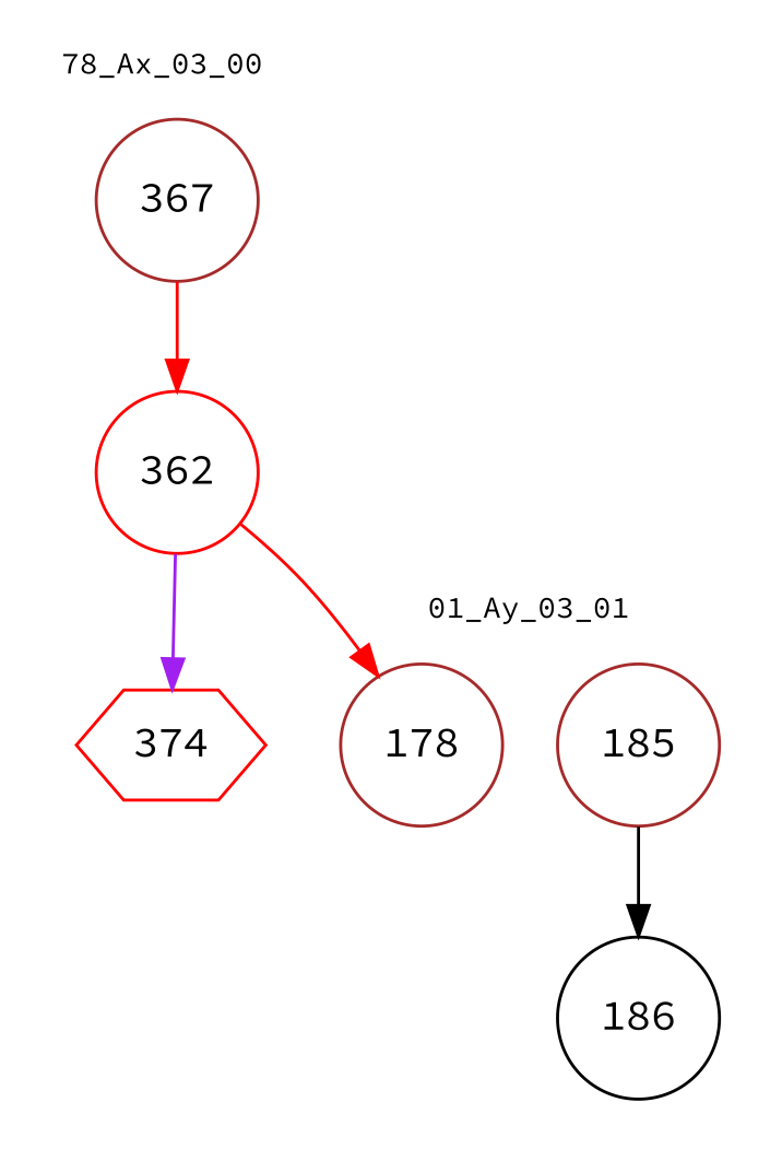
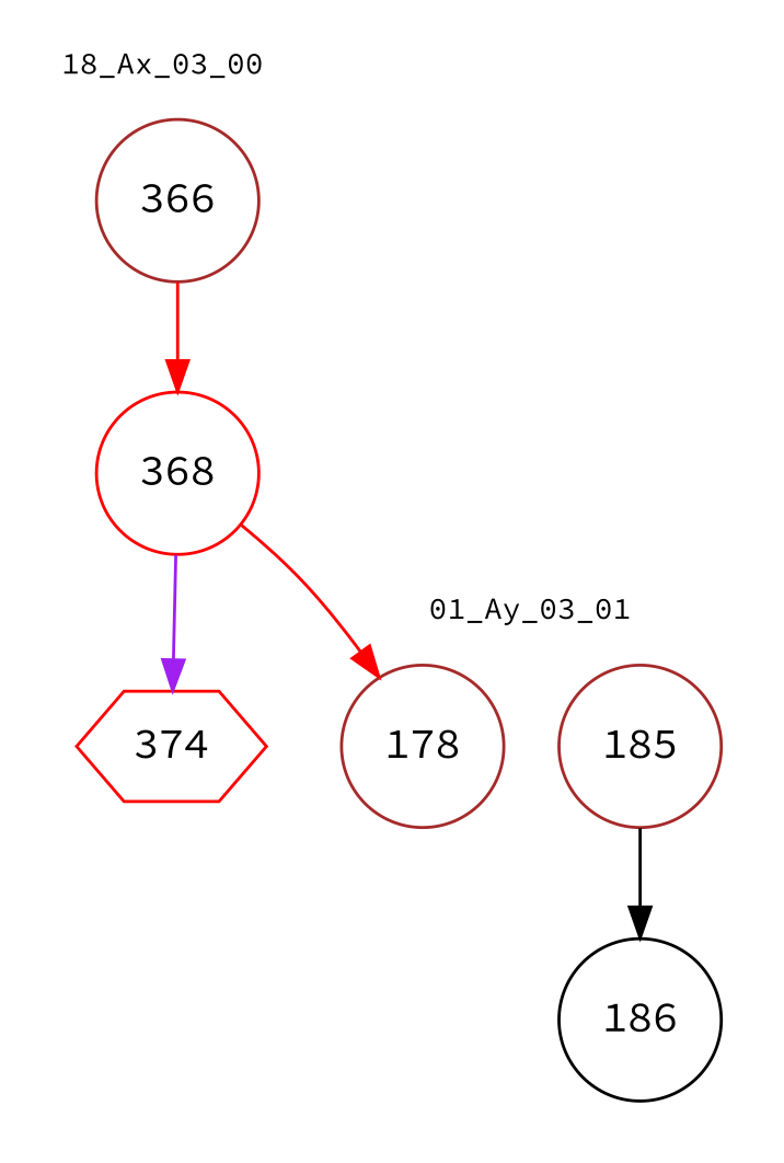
  digraph {
    fontname="Source Code Pro"
    node [color=brown fontname="Source Code Pro" shape=circle]
    edge [color=red fontname="Source Code Pro"]
    n1 [label=185]
    n2 [label=178]
    n3 [color=black label=186]
-   n4 [label=367]
-   n5 [color=red label=362]
+   n4 [label=366]
+   n5 [color=red label=368]
    n6 [color=red label=374 shape=hexagon]
    subgraph cluster_1 {
      color=white
      fontsize=10
      label="01_Ay_03_01"
      n1
      n2
      n3
    }
    subgraph cluster_2 {
      color=white
      fontsize=10
-     label="78_Ax_03_00"
+     label="18_Ax_03_00"
      n4
      n5
      n6
    }
    n1 -> n3 [color=black]
    n4 -> n5
    n5 -> n2
    n5 -> n6 [color=purple]
  }
